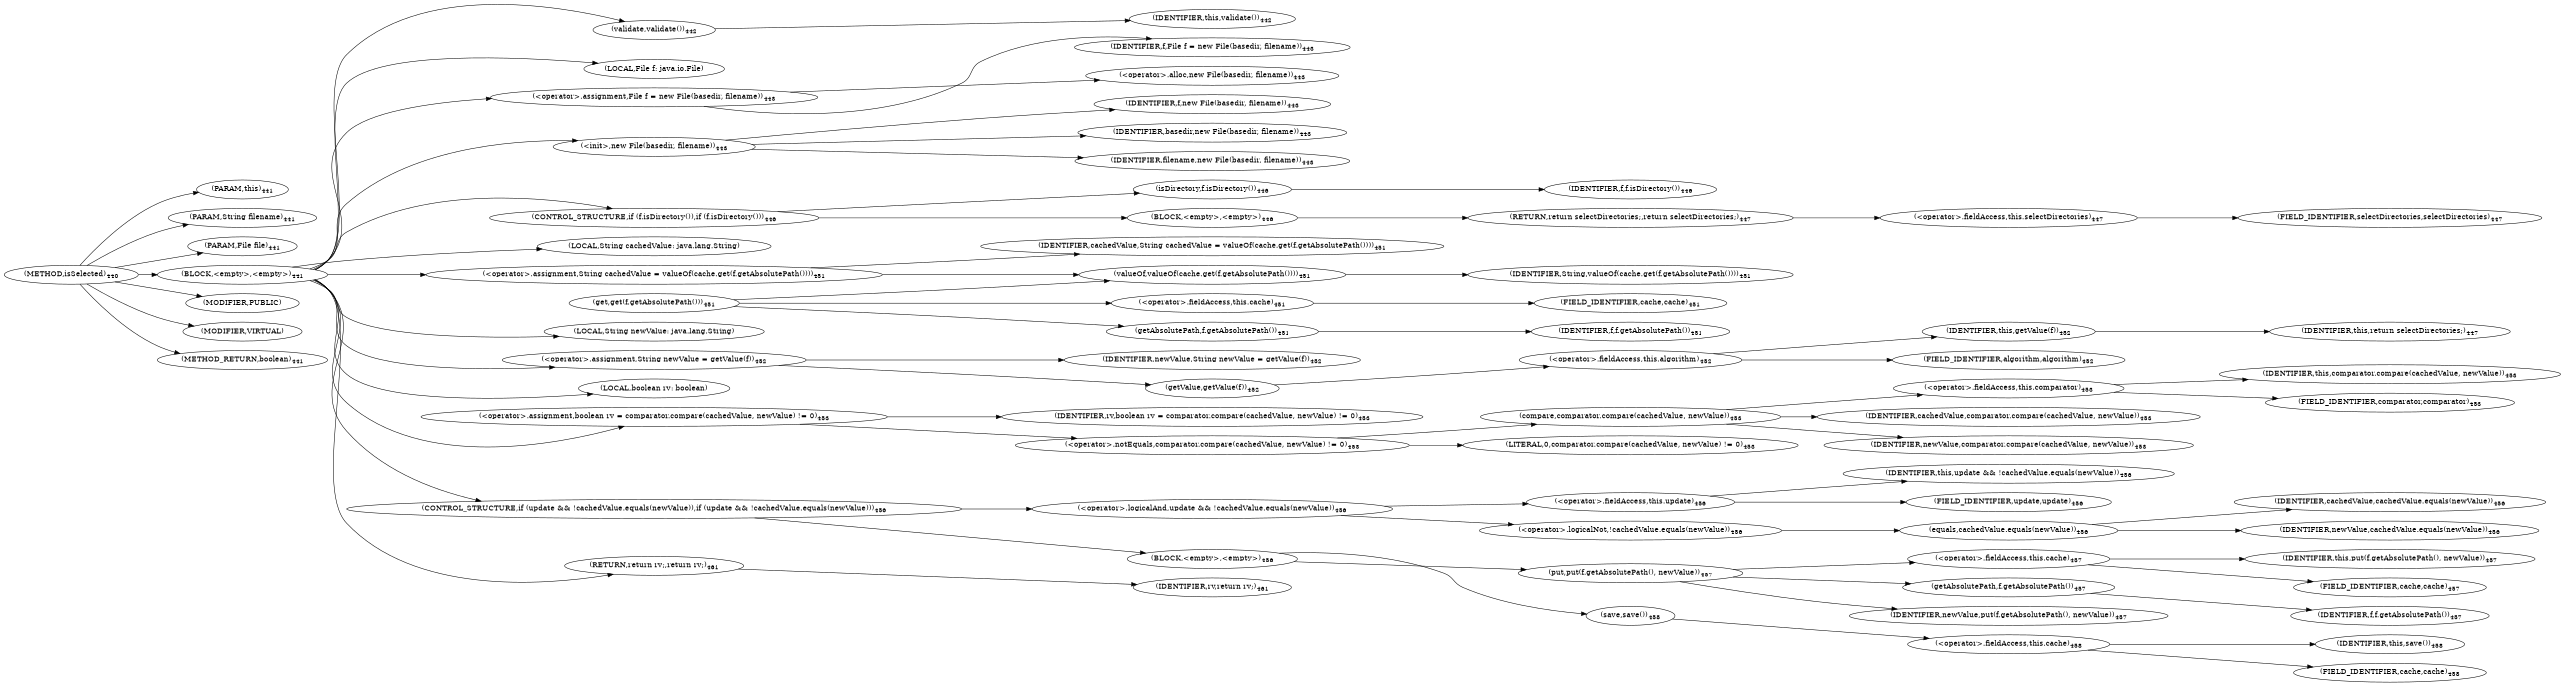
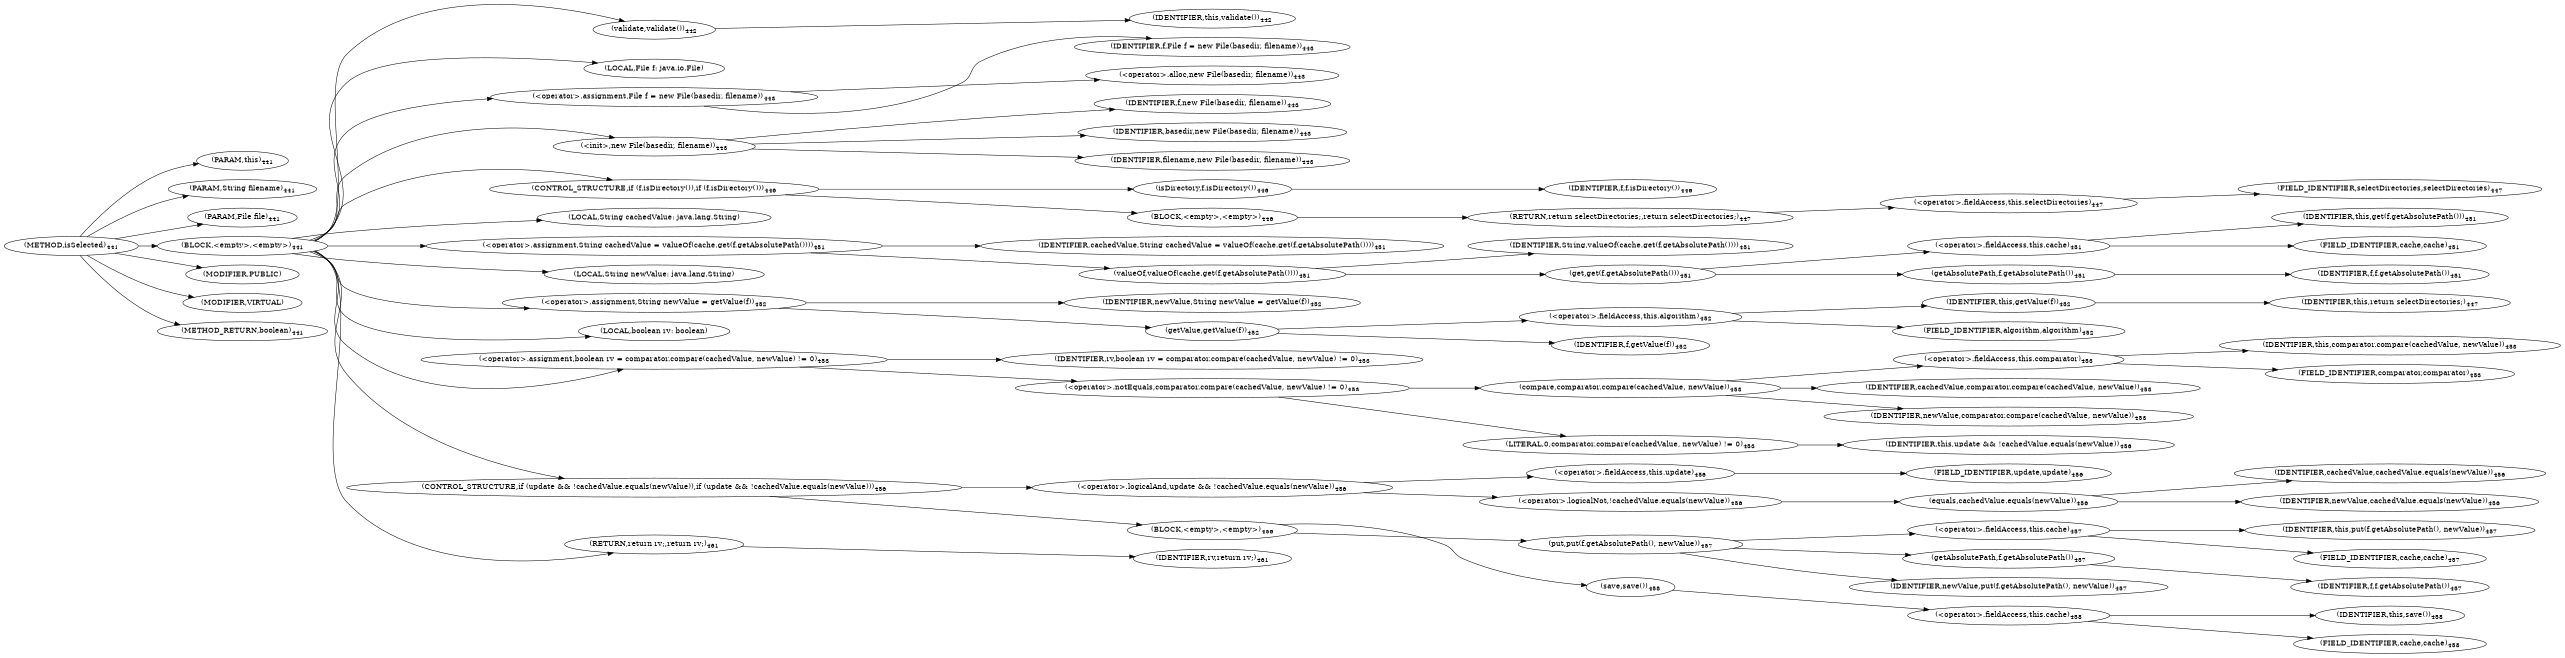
  digraph {
    rankdir=LR
-   n1 [label=<(METHOD,isSelected)<SUB>440</SUB>>]
+   n1 [label=<(METHOD,isSelected)<SUB>441</SUB>>]
    n2 [label=<(PARAM,this)<SUB>441</SUB>>]
    n3 [label=<(PARAM,String filename)<SUB>441</SUB>>]
    n4 [label=<(PARAM,File file)<SUB>441</SUB>>]
    n5 [label=<(BLOCK,&lt;empty&gt;,&lt;empty&gt;)<SUB>441</SUB>>]
    n6 [label=<(MODIFIER,PUBLIC)>]
    n7 [label=<(MODIFIER,VIRTUAL)>]
    n8 [label=<(METHOD_RETURN,boolean)<SUB>441</SUB>>]
    n9 [label=<(validate,validate())<SUB>442</SUB>>]
    n10 [label=<(LOCAL,File f: java.io.File)>]
    n11 [label=<(&lt;operator&gt;.assignment,File f = new File(basedir, filename))<SUB>443</SUB>>]
    n12 [label=<(&lt;init&gt;,new File(basedir, filename))<SUB>443</SUB>>]
    n13 [label=<(CONTROL_STRUCTURE,if (f.isDirectory()),if (f.isDirectory()))<SUB>446</SUB>>]
    n14 [label=<(LOCAL,String cachedValue: java.lang.String)>]
    n15 [label=<(&lt;operator&gt;.assignment,String cachedValue = valueOf(cache.get(f.getAbsolutePath())))<SUB>451</SUB>>]
    n16 [label=<(LOCAL,String newValue: java.lang.String)>]
    n17 [label=<(&lt;operator&gt;.assignment,String newValue = getValue(f))<SUB>452</SUB>>]
    n18 [label=<(LOCAL,boolean rv: boolean)>]
    n19 [label=<(&lt;operator&gt;.assignment,boolean rv = comparator.compare(cachedValue, newValue) != 0)<SUB>453</SUB>>]
    n20 [label=<(CONTROL_STRUCTURE,if (update &amp;&amp; !cachedValue.equals(newValue)),if (update &amp;&amp; !cachedValue.equals(newValue)))<SUB>456</SUB>>]
    n21 [label=<(RETURN,return rv;,return rv;)<SUB>461</SUB>>]
    n22 [label=<(IDENTIFIER,this,validate())<SUB>442</SUB>>]
    n23 [label=<(IDENTIFIER,f,File f = new File(basedir, filename))<SUB>443</SUB>>]
    n24 [label=<(&lt;operator&gt;.alloc,new File(basedir, filename))<SUB>443</SUB>>]
    n25 [label=<(IDENTIFIER,f,new File(basedir, filename))<SUB>443</SUB>>]
    n26 [label=<(IDENTIFIER,basedir,new File(basedir, filename))<SUB>443</SUB>>]
    n27 [label=<(IDENTIFIER,filename,new File(basedir, filename))<SUB>443</SUB>>]
    n28 [label=<(isDirectory,f.isDirectory())<SUB>446</SUB>>]
    n29 [label=<(BLOCK,&lt;empty&gt;,&lt;empty&gt;)<SUB>446</SUB>>]
    n30 [label=<(IDENTIFIER,cachedValue,String cachedValue = valueOf(cache.get(f.getAbsolutePath())))<SUB>451</SUB>>]
    n31 [label=<(valueOf,valueOf(cache.get(f.getAbsolutePath())))<SUB>451</SUB>>]
    n32 [label=<(IDENTIFIER,newValue,String newValue = getValue(f))<SUB>452</SUB>>]
    n33 [label=<(getValue,getValue(f))<SUB>452</SUB>>]
    n34 [label=<(IDENTIFIER,rv,boolean rv = comparator.compare(cachedValue, newValue) != 0)<SUB>453</SUB>>]
    n35 [label=<(&lt;operator&gt;.notEquals,comparator.compare(cachedValue, newValue) != 0)<SUB>453</SUB>>]
    n36 [label=<(&lt;operator&gt;.logicalAnd,update &amp;&amp; !cachedValue.equals(newValue))<SUB>456</SUB>>]
    n37 [label=<(BLOCK,&lt;empty&gt;,&lt;empty&gt;)<SUB>456</SUB>>]
    n38 [label=<(IDENTIFIER,rv,return rv;)<SUB>461</SUB>>]
    n39 [label=<(IDENTIFIER,f,f.isDirectory())<SUB>446</SUB>>]
    n40 [label=<(RETURN,return selectDirectories;,return selectDirectories;)<SUB>447</SUB>>]
    n41 [label=<(&lt;operator&gt;.fieldAccess,this.selectDirectories)<SUB>447</SUB>>]
    n42 [label=<(FIELD_IDENTIFIER,selectDirectories,selectDirectories)<SUB>447</SUB>>]
    n43 [label=<(IDENTIFIER,this,return selectDirectories;)<SUB>447</SUB>>]
    n44 [label=<(IDENTIFIER,String,valueOf(cache.get(f.getAbsolutePath())))<SUB>451</SUB>>]
    n45 [label=<(get,get(f.getAbsolutePath()))<SUB>451</SUB>>]
    n46 [label=<(&lt;operator&gt;.fieldAccess,this.cache)<SUB>451</SUB>>]
    n47 [label=<(getAbsolutePath,f.getAbsolutePath())<SUB>451</SUB>>]
+   n48 [label=<(IDENTIFIER,this,get(f.getAbsolutePath()))<SUB>451</SUB>>]
    n49 [label=<(FIELD_IDENTIFIER,cache,cache)<SUB>451</SUB>>]
    n50 [label=<(IDENTIFIER,f,f.getAbsolutePath())<SUB>451</SUB>>]
    n51 [label=<(&lt;operator&gt;.fieldAccess,this.algorithm)<SUB>452</SUB>>]
+   n52 [label=<(IDENTIFIER,f,getValue(f))<SUB>452</SUB>>]
    n53 [label=<(IDENTIFIER,this,getValue(f))<SUB>452</SUB>>]
    n54 [label=<(FIELD_IDENTIFIER,algorithm,algorithm)<SUB>452</SUB>>]
    n55 [label=<(compare,comparator.compare(cachedValue, newValue))<SUB>453</SUB>>]
    n56 [label=<(LITERAL,0,comparator.compare(cachedValue, newValue) != 0)<SUB>453</SUB>>]
    n57 [label=<(&lt;operator&gt;.fieldAccess,this.comparator)<SUB>453</SUB>>]
    n58 [label=<(IDENTIFIER,cachedValue,comparator.compare(cachedValue, newValue))<SUB>453</SUB>>]
    n59 [label=<(IDENTIFIER,newValue,comparator.compare(cachedValue, newValue))<SUB>453</SUB>>]
    n60 [label=<(IDENTIFIER,this,comparator.compare(cachedValue, newValue))<SUB>453</SUB>>]
    n61 [label=<(FIELD_IDENTIFIER,comparator,comparator)<SUB>453</SUB>>]
    n62 [label=<(&lt;operator&gt;.fieldAccess,this.update)<SUB>456</SUB>>]
    n63 [label=<(&lt;operator&gt;.logicalNot,!cachedValue.equals(newValue))<SUB>456</SUB>>]
    n64 [label=<(put,put(f.getAbsolutePath(), newValue))<SUB>457</SUB>>]
    n65 [label=<(save,save())<SUB>458</SUB>>]
    n66 [label=<(IDENTIFIER,this,update &amp;&amp; !cachedValue.equals(newValue))<SUB>456</SUB>>]
    n67 [label=<(FIELD_IDENTIFIER,update,update)<SUB>456</SUB>>]
    n68 [label=<(equals,cachedValue.equals(newValue))<SUB>456</SUB>>]
    n69 [label=<(IDENTIFIER,cachedValue,cachedValue.equals(newValue))<SUB>456</SUB>>]
    n70 [label=<(IDENTIFIER,newValue,cachedValue.equals(newValue))<SUB>456</SUB>>]
    n71 [label=<(&lt;operator&gt;.fieldAccess,this.cache)<SUB>457</SUB>>]
    n72 [label=<(getAbsolutePath,f.getAbsolutePath())<SUB>457</SUB>>]
    n73 [label=<(IDENTIFIER,newValue,put(f.getAbsolutePath(), newValue))<SUB>457</SUB>>]
    n74 [label=<(&lt;operator&gt;.fieldAccess,this.cache)<SUB>458</SUB>>]
    n75 [label=<(IDENTIFIER,this,put(f.getAbsolutePath(), newValue))<SUB>457</SUB>>]
    n76 [label=<(FIELD_IDENTIFIER,cache,cache)<SUB>457</SUB>>]
    n77 [label=<(IDENTIFIER,f,f.getAbsolutePath())<SUB>457</SUB>>]
    n78 [label=<(IDENTIFIER,this,save())<SUB>458</SUB>>]
    n79 [label=<(FIELD_IDENTIFIER,cache,cache)<SUB>458</SUB>>]
    n1 -> n2
    n1 -> n3
    n1 -> n4
    n1 -> n5
    n1 -> n6
    n1 -> n7
    n1 -> n8
    n5 -> n9
    n5 -> n10
    n5 -> n11
    n5 -> n12
    n5 -> n13
    n5 -> n14
    n5 -> n15
    n5 -> n16
    n5 -> n17
    n5 -> n18
    n5 -> n19
    n5 -> n20
    n5 -> n21
    n9 -> n22
    n11 -> n23
    n11 -> n24
    n12 -> n25
    n12 -> n26
    n12 -> n27
    n13 -> n28
    n13 -> n29
    n15 -> n30
    n15 -> n31
    n17 -> n32
    n17 -> n33
    n19 -> n34
    n19 -> n35
    n20 -> n36
    n20 -> n37
    n21 -> n38
    n28 -> n39
    n29 -> n40
    n31 -> n44
-   n45 -> n31
+   n31 -> n45
    n33 -> n51
+   n33 -> n52
    n35 -> n55
    n35 -> n56
    n36 -> n62
    n36 -> n63
    n37 -> n64
    n37 -> n65
    n40 -> n41
    n41 -> n42
    n45 -> n46
    n45 -> n47
+   n46 -> n48
    n46 -> n49
    n47 -> n50
    n51 -> n53
    n51 -> n54
    n53 -> n43
    n55 -> n57
    n55 -> n58
    n55 -> n59
    n57 -> n60
    n57 -> n61
-   n62 -> n66
+   n56 -> n66
    n62 -> n67
    n63 -> n68
    n64 -> n71
    n64 -> n72
    n64 -> n73
    n65 -> n74
    n68 -> n69
    n68 -> n70
    n71 -> n75
    n71 -> n76
    n72 -> n77
    n74 -> n78
    n74 -> n79
  }
